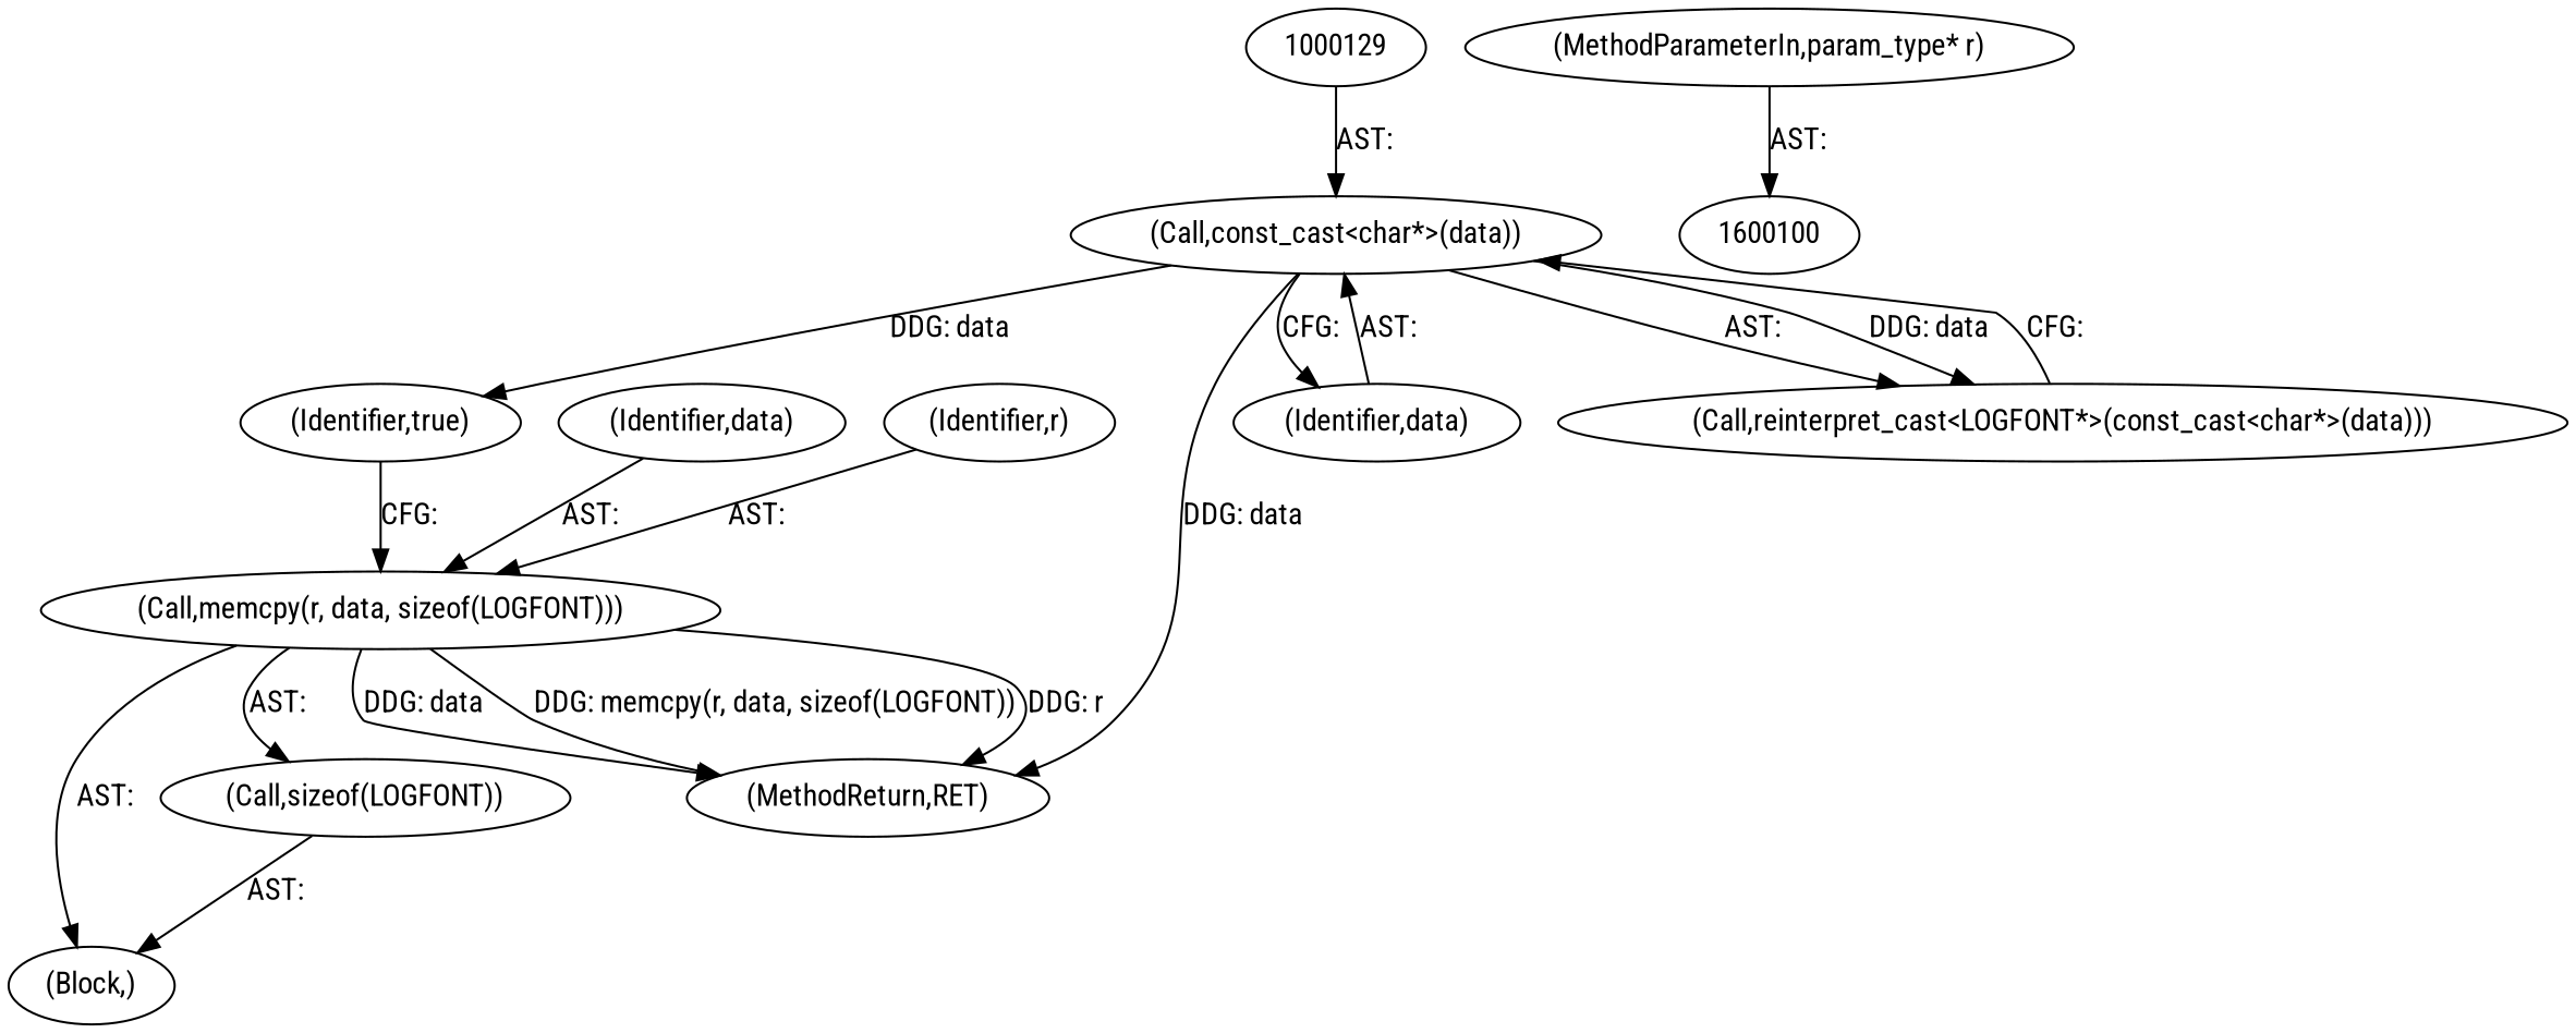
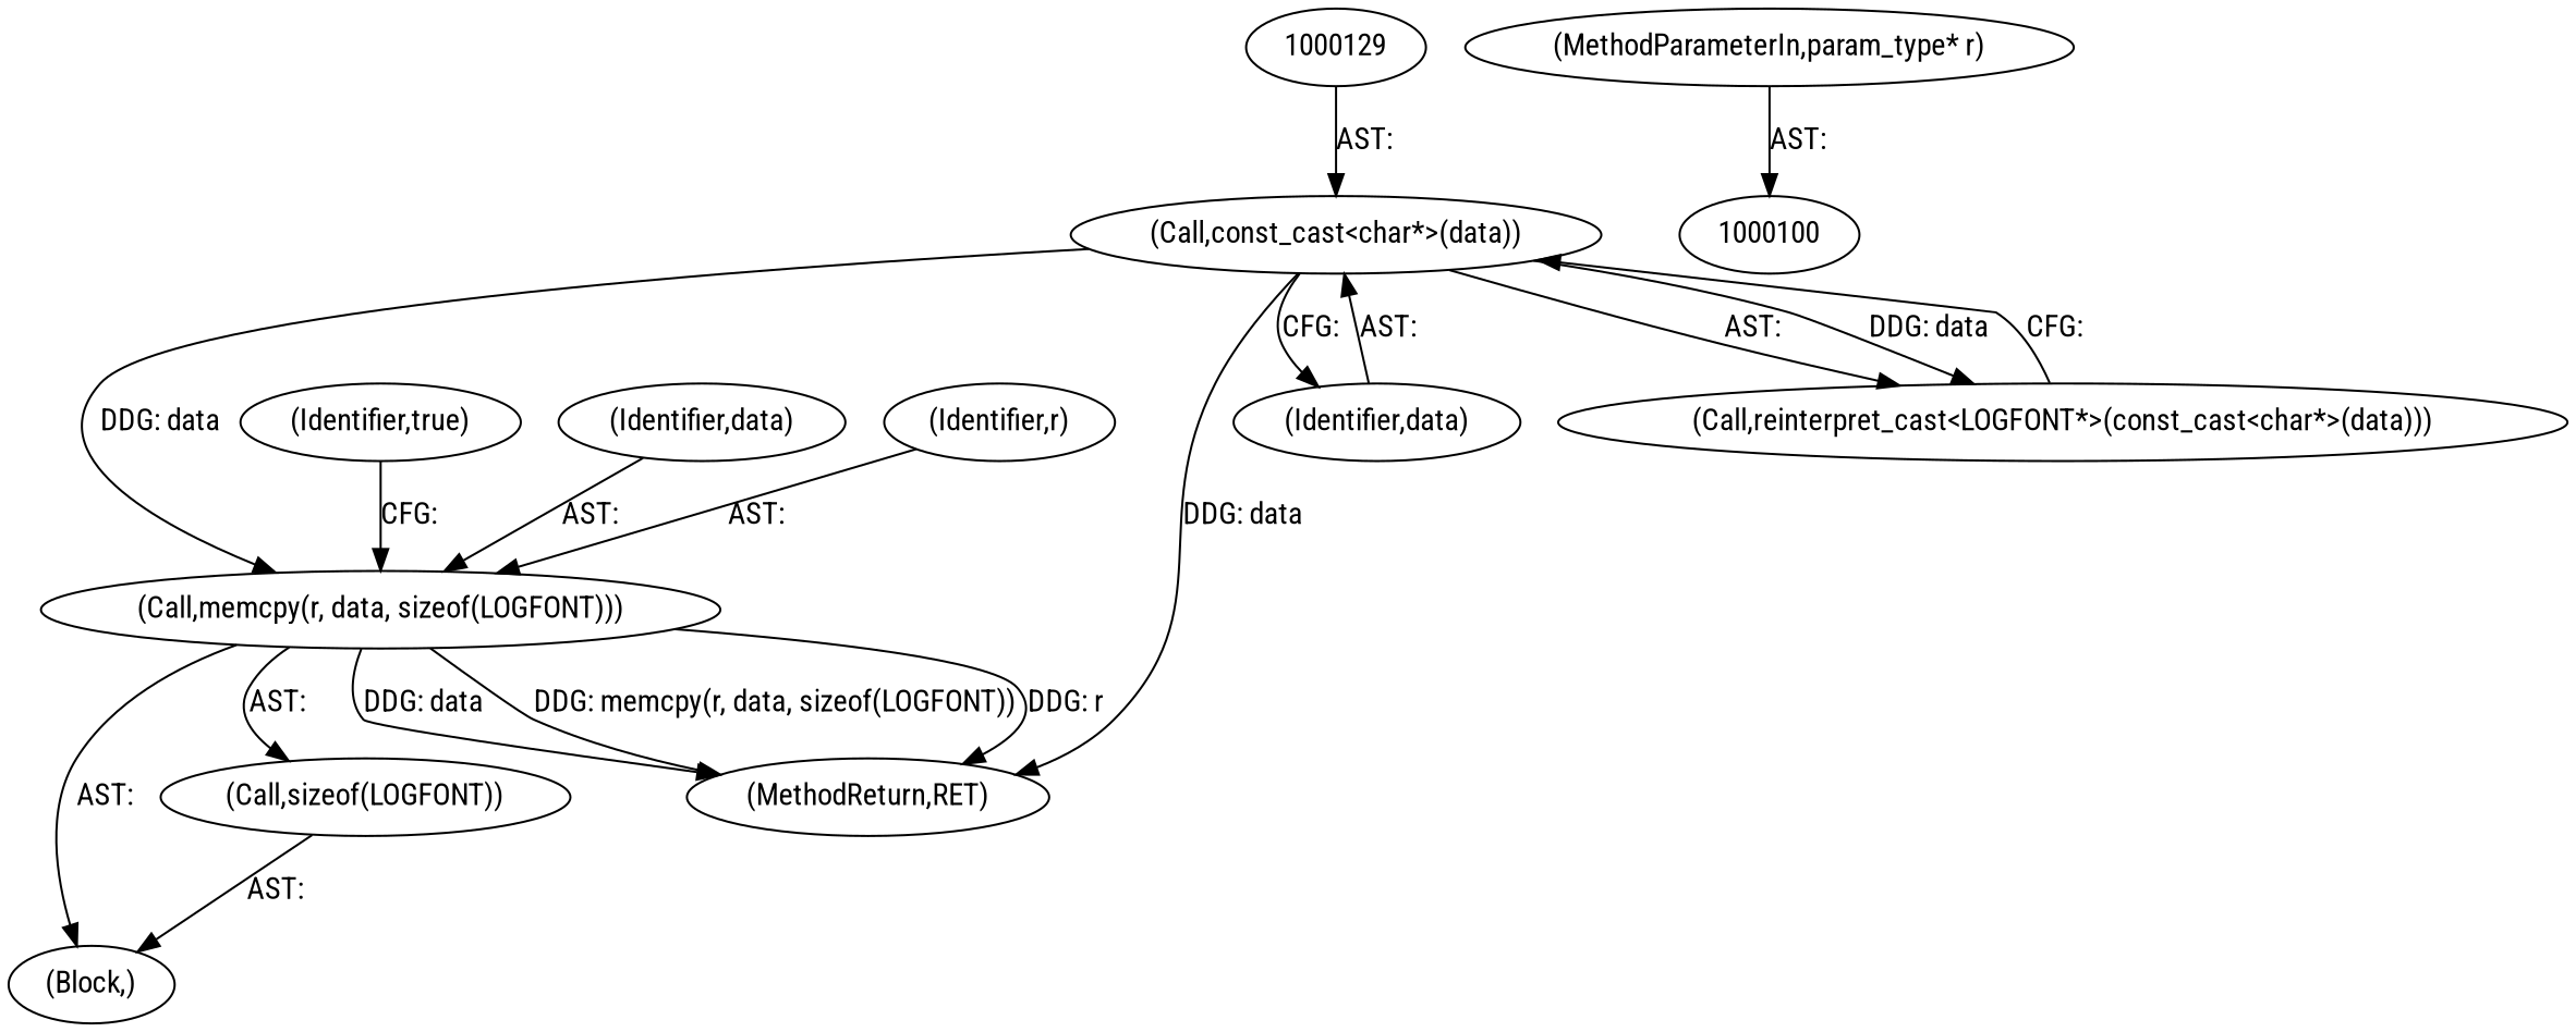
  digraph {
    fontname="Roboto Condensed"
    node [fontname="Roboto Condensed"]
    edge [fontname="Roboto Condensed"]
    n1 [label="(Call,memcpy(r, data, sizeof(LOGFONT)))"]
    n2 [label="(Call,sizeof(LOGFONT))"]
    n3 [label="(Block,)"]
    n4 [label="(MethodReturn,RET)"]
    n5 [label="(MethodParameterIn,param_type* r)"]
-   1000100 [label=1600100]
+   1000100
    n7 [label="(Call,const_cast<char*>(data))"]
    n8 [label="(Identifier,data)"]
    n9 [label="(Call,reinterpret_cast<LOGFONT*>(const_cast<char*>(data)))"]
    n10 [label="(Identifier,true)"]
    n11 [label="(Identifier,data)"]
    n12 [label="(Identifier,r)"]
    1000129
    n1 -> n2 [label="AST: "]
    n1 -> n3 [label="AST: "]
    n1 -> n4 [label="DDG: data"]
    n1 -> n4 [label="DDG: memcpy(r, data, sizeof(LOGFONT))"]
    n1 -> n4 [label="DDG: r"]
    n2 -> n3 [label="AST: "]
    n5 -> 1000100 [label="AST: "]
-   n7 -> n10 [label="DDG: data"]
+   n7 -> n1 [label="DDG: data"]
    n7 -> n4 [label="DDG: data"]
    n7 -> n8 [label="CFG: "]
    n7 -> n9 [label="AST: "]
    n7 -> n9 [label="DDG: data"]
    n8 -> n7 [label="AST: "]
    n9 -> n7 [label="CFG: "]
    n10 -> n1 [label="CFG: "]
    n11 -> n1 [label="AST: "]
    n12 -> n1 [label="AST: "]
    1000129 -> n7 [label="AST: "]
  }
